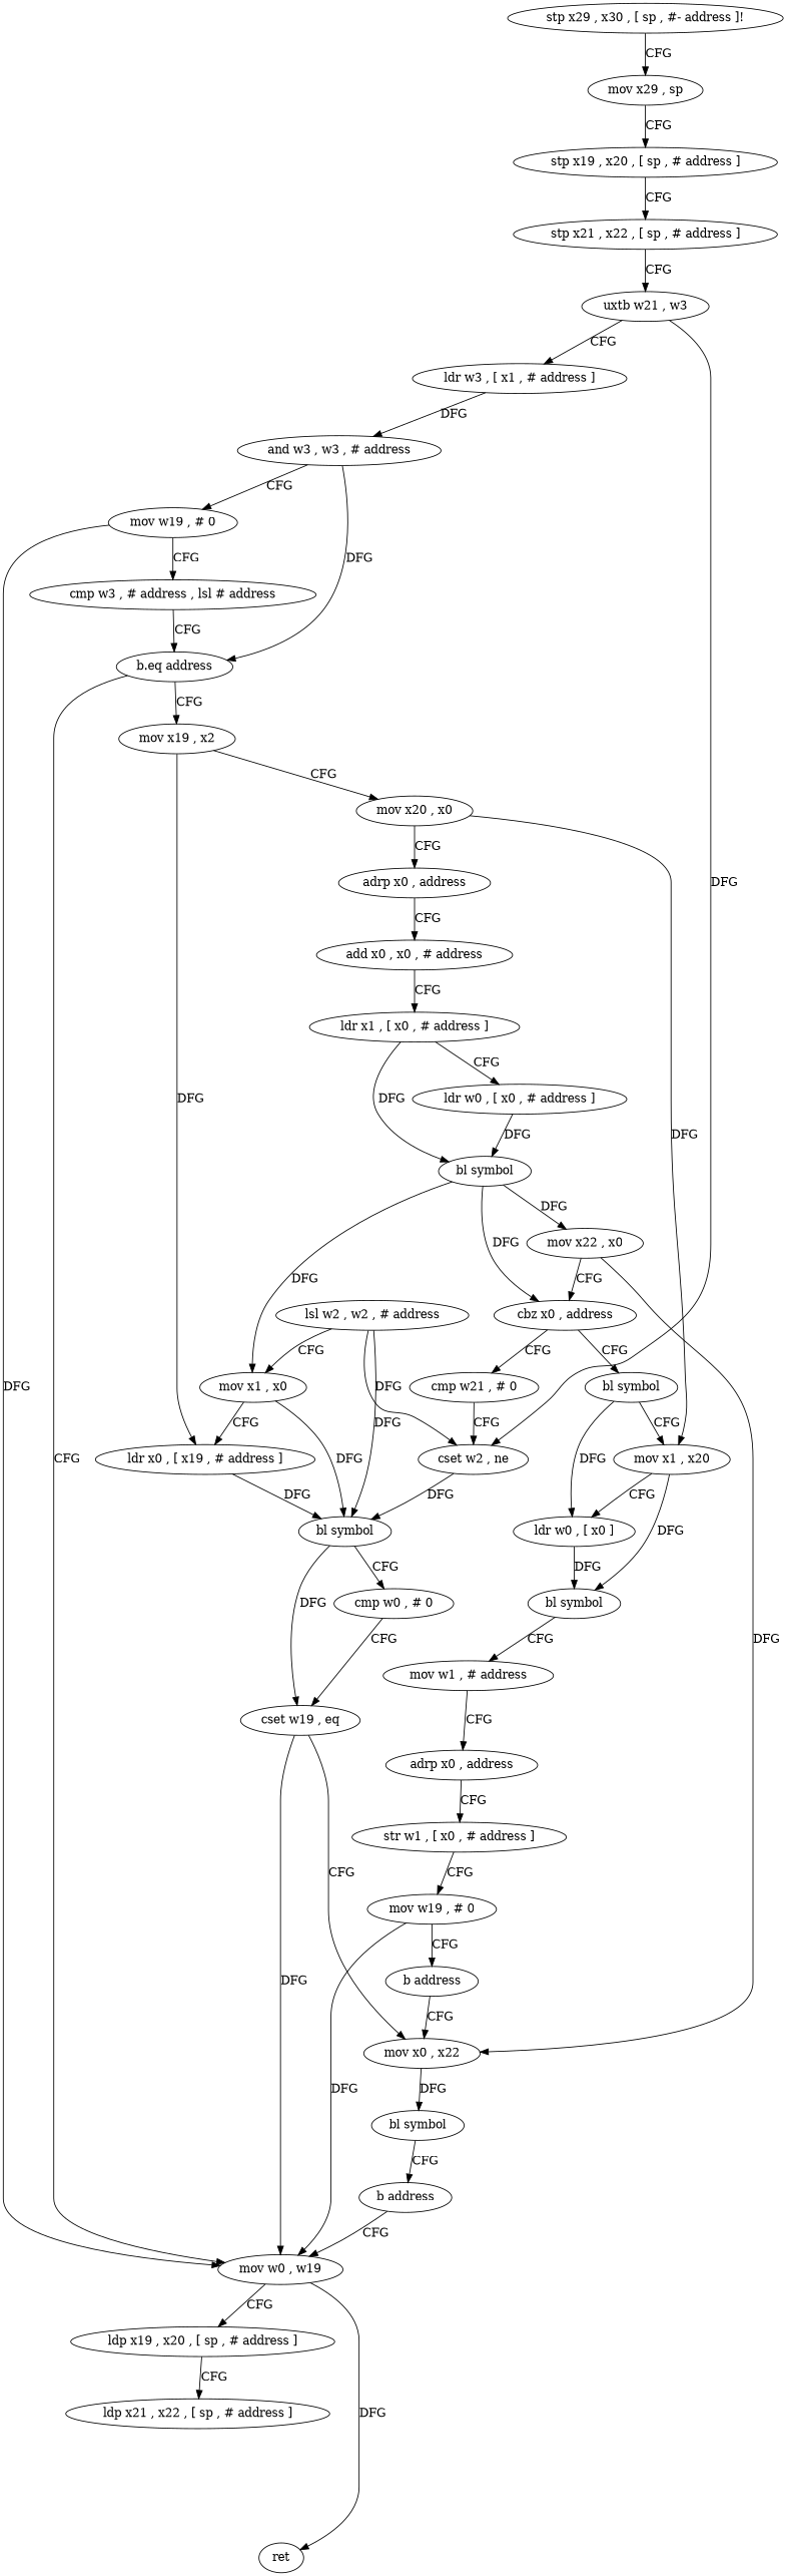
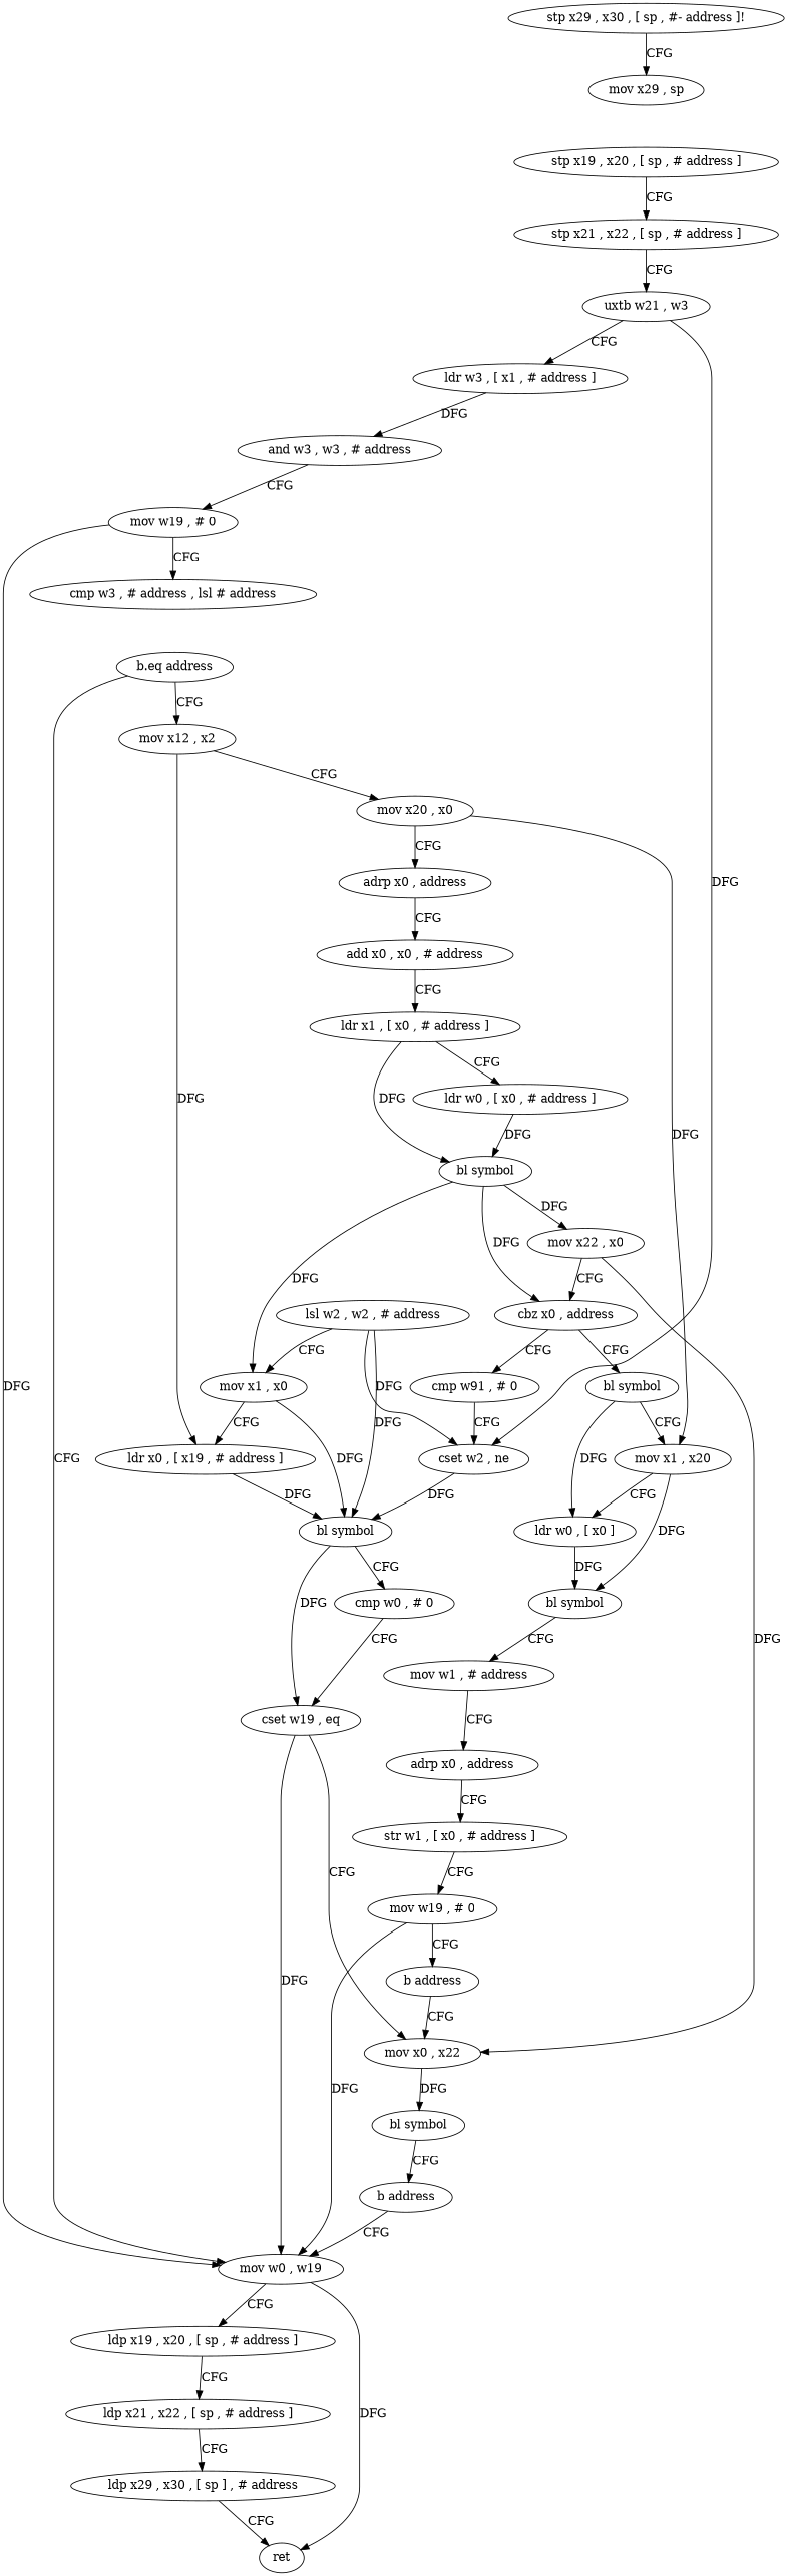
  digraph {
    n1 [label="stp x29 , x30 , [ sp , #- address ]!"]
    n2 [label="mov x29 , sp"]
    n3 [label="stp x19 , x20 , [ sp , # address ]"]
    n4 [label="stp x21 , x22 , [ sp , # address ]"]
    n5 [label="uxtb w21 , w3"]
    n6 [label="ldr w3 , [ x1 , # address ]"]
    n7 [label="cset w2 , ne"]
    n8 [label="and w3 , w3 , # address"]
    n9 [label="bl symbol"]
    n10 [label="mov w19 , # 0"]
    n11 [label="b.eq address"]
    n12 [label="cmp w3 , # address , lsl # address"]
    n13 [label="mov w0 , w19"]
-   n14 [label="mov x19 , x2"]
+   n14 [label="mov x12 , x2"]
    n15 [label="ldp x19 , x20 , [ sp , # address ]"]
    n16 [label=ret]
    n17 [label="mov x20 , x0"]
    n18 [label="ldr x0 , [ x19 , # address ]"]
    n19 [label="adrp x0 , address"]
    n20 [label="mov x1 , x20"]
    n21 [label="ldp x21 , x22 , [ sp , # address ]"]
    n22 [label="add x0 , x0 , # address"]
    n23 [label="ldr w0 , [ x0 ]"]
    n24 [label="bl symbol"]
    n25 [label="ldr x1 , [ x0 , # address ]"]
    n26 [label="ldr w0 , [ x0 , # address ]"]
    n27 [label="bl symbol"]
    n28 [label="mov x22 , x0"]
    n29 [label="cbz x0 , address"]
    n30 [label="mov x1 , x0"]
    n31 [label="mov x0 , x22"]
    n32 [label="bl symbol"]
-   n33 [label="cmp w21 , # 0"]
+   n33 [label="cmp w91 , # 0"]
    n34 [label="bl symbol"]
+   n35 [label="ldp x29 , x30 , [ sp ] , # address"]
    n36 [label="mov w1 , # address"]
    n37 [label="adrp x0 , address"]
    n38 [label="str w1 , [ x0 , # address ]"]
    n39 [label="mov w19 , # 0"]
    n40 [label="b address"]
    n41 [label="b address"]
    n42 [label="lsl w2 , w2 , # address"]
    n43 [label="cmp w0 , # 0"]
    n44 [label="cset w19 , eq"]
    n1 -> n2 [label=CFG]
-   n2 -> n3 [label=CFG]
    n3 -> n4 [label=CFG]
    n4 -> n5 [label=CFG]
    n5 -> n6 [label=CFG]
    n5 -> n7 [label=DFG]
    n6 -> n8 [label=DFG]
    n7 -> n9 [label=DFG]
    n8 -> n10 [label=CFG]
-   n8 -> n11 [label=DFG]
    n9 -> n43 [label=CFG]
    n9 -> n44 [label=DFG]
    n10 -> n12 [label=CFG]
    n10 -> n13 [label=DFG]
    n11 -> n13 [label=CFG]
    n11 -> n14 [label=CFG]
-   n12 -> n11 [label=CFG]
    n13 -> n15 [label=CFG]
    n13 -> n16 [label=DFG]
    n14 -> n17 [label=CFG]
    n14 -> n18 [label=DFG]
    n15 -> n21 [label=CFG]
    n17 -> n19 [label=CFG]
    n17 -> n20 [label=DFG]
    n18 -> n9 [label=DFG]
    n19 -> n22 [label=CFG]
    n20 -> n23 [label=CFG]
    n20 -> n24 [label=DFG]
+   n21 -> n35 [label=CFG]
    n22 -> n25 [label=CFG]
    n23 -> n24 [label=DFG]
    n24 -> n36 [label=CFG]
    n25 -> n26 [label=CFG]
    n25 -> n27 [label=DFG]
    n26 -> n27 [label=DFG]
    n27 -> n28 [label=DFG]
    n27 -> n29 [label=DFG]
    n27 -> n30 [label=DFG]
    n28 -> n29 [label=CFG]
    n28 -> n31 [label=DFG]
    n29 -> n32 [label=CFG]
    n29 -> n33 [label=CFG]
    n30 -> n9 [label=DFG]
    n30 -> n18 [label=CFG]
    n31 -> n34 [label=DFG]
    n32 -> n20 [label=CFG]
    n32 -> n23 [label=DFG]
    n33 -> n7 [label=CFG]
    n34 -> n41 [label=CFG]
+   n35 -> n16 [label=CFG]
    n36 -> n37 [label=CFG]
    n37 -> n38 [label=CFG]
    n38 -> n39 [label=CFG]
    n39 -> n13 [label=DFG]
    n39 -> n40 [label=CFG]
    n40 -> n31 [label=CFG]
    n41 -> n13 [label=CFG]
    n42 -> n7 [label=DFG]
    n42 -> n9 [label=DFG]
    n42 -> n30 [label=CFG]
    n43 -> n44 [label=CFG]
    n44 -> n13 [label=DFG]
    n44 -> n31 [label=CFG]
  }
